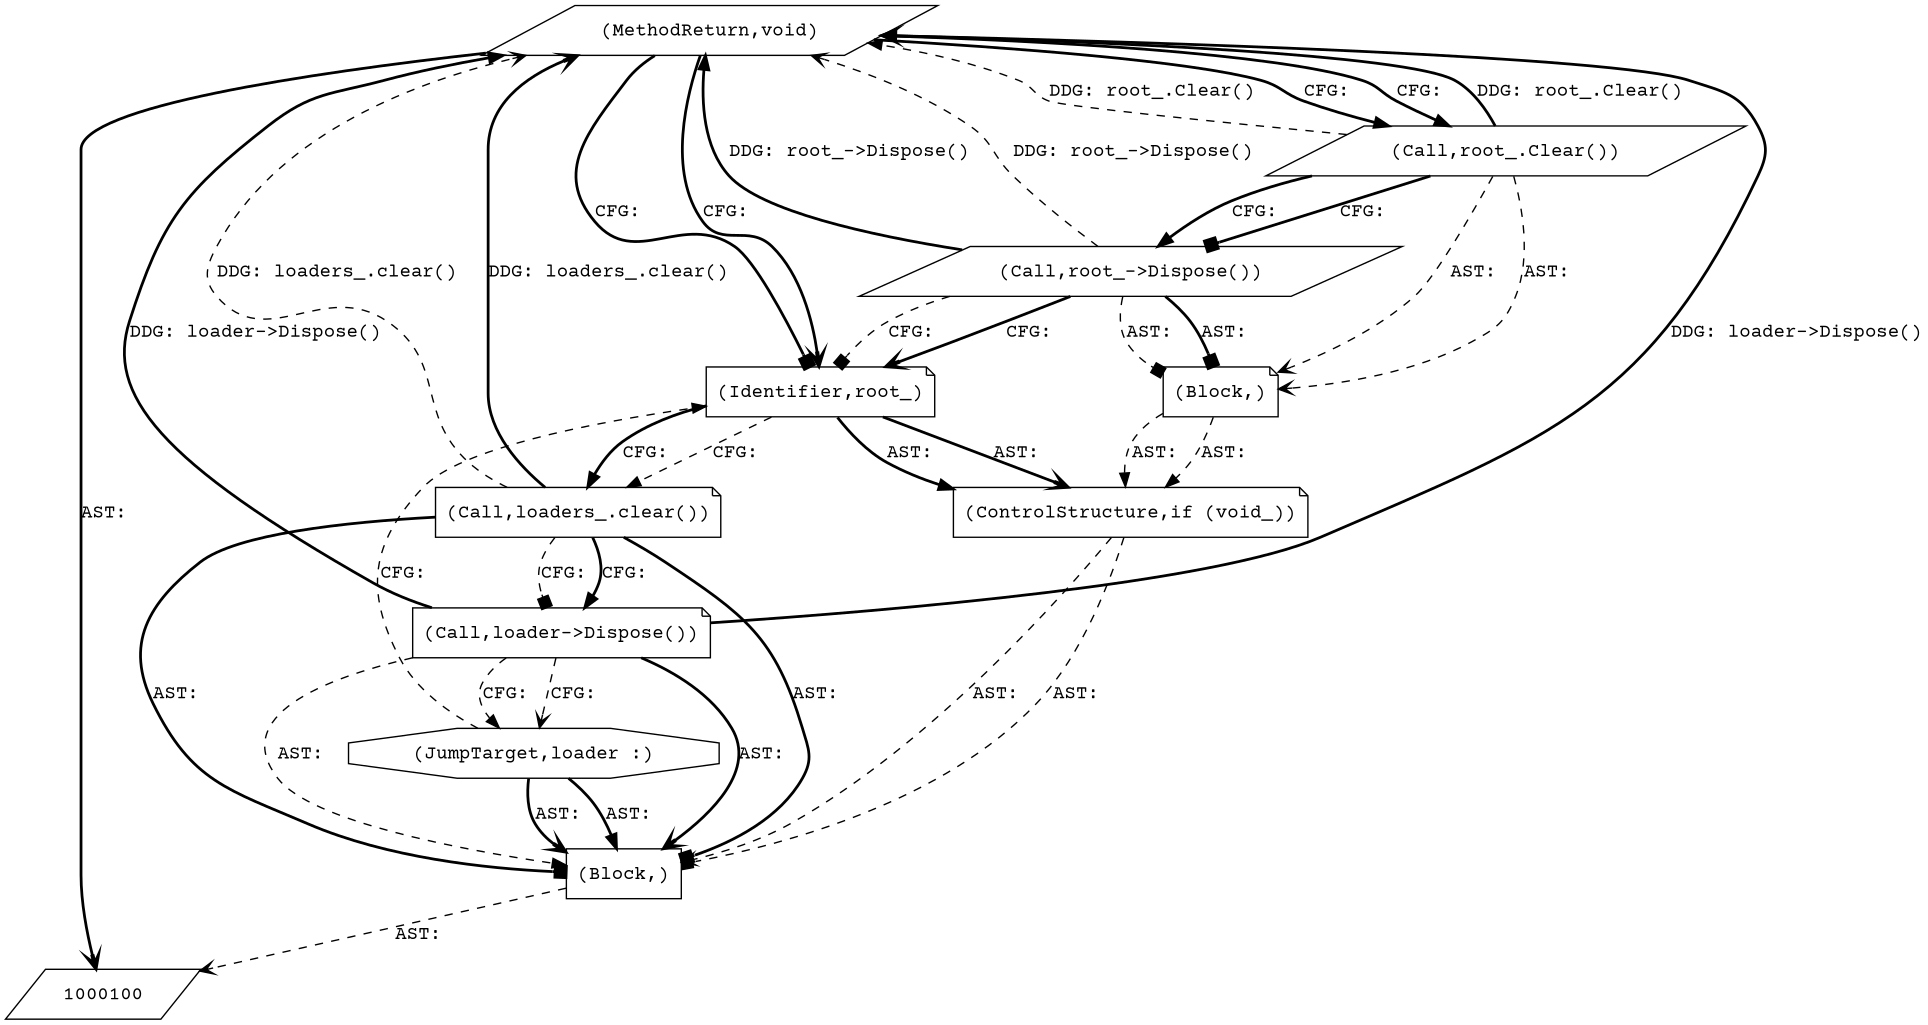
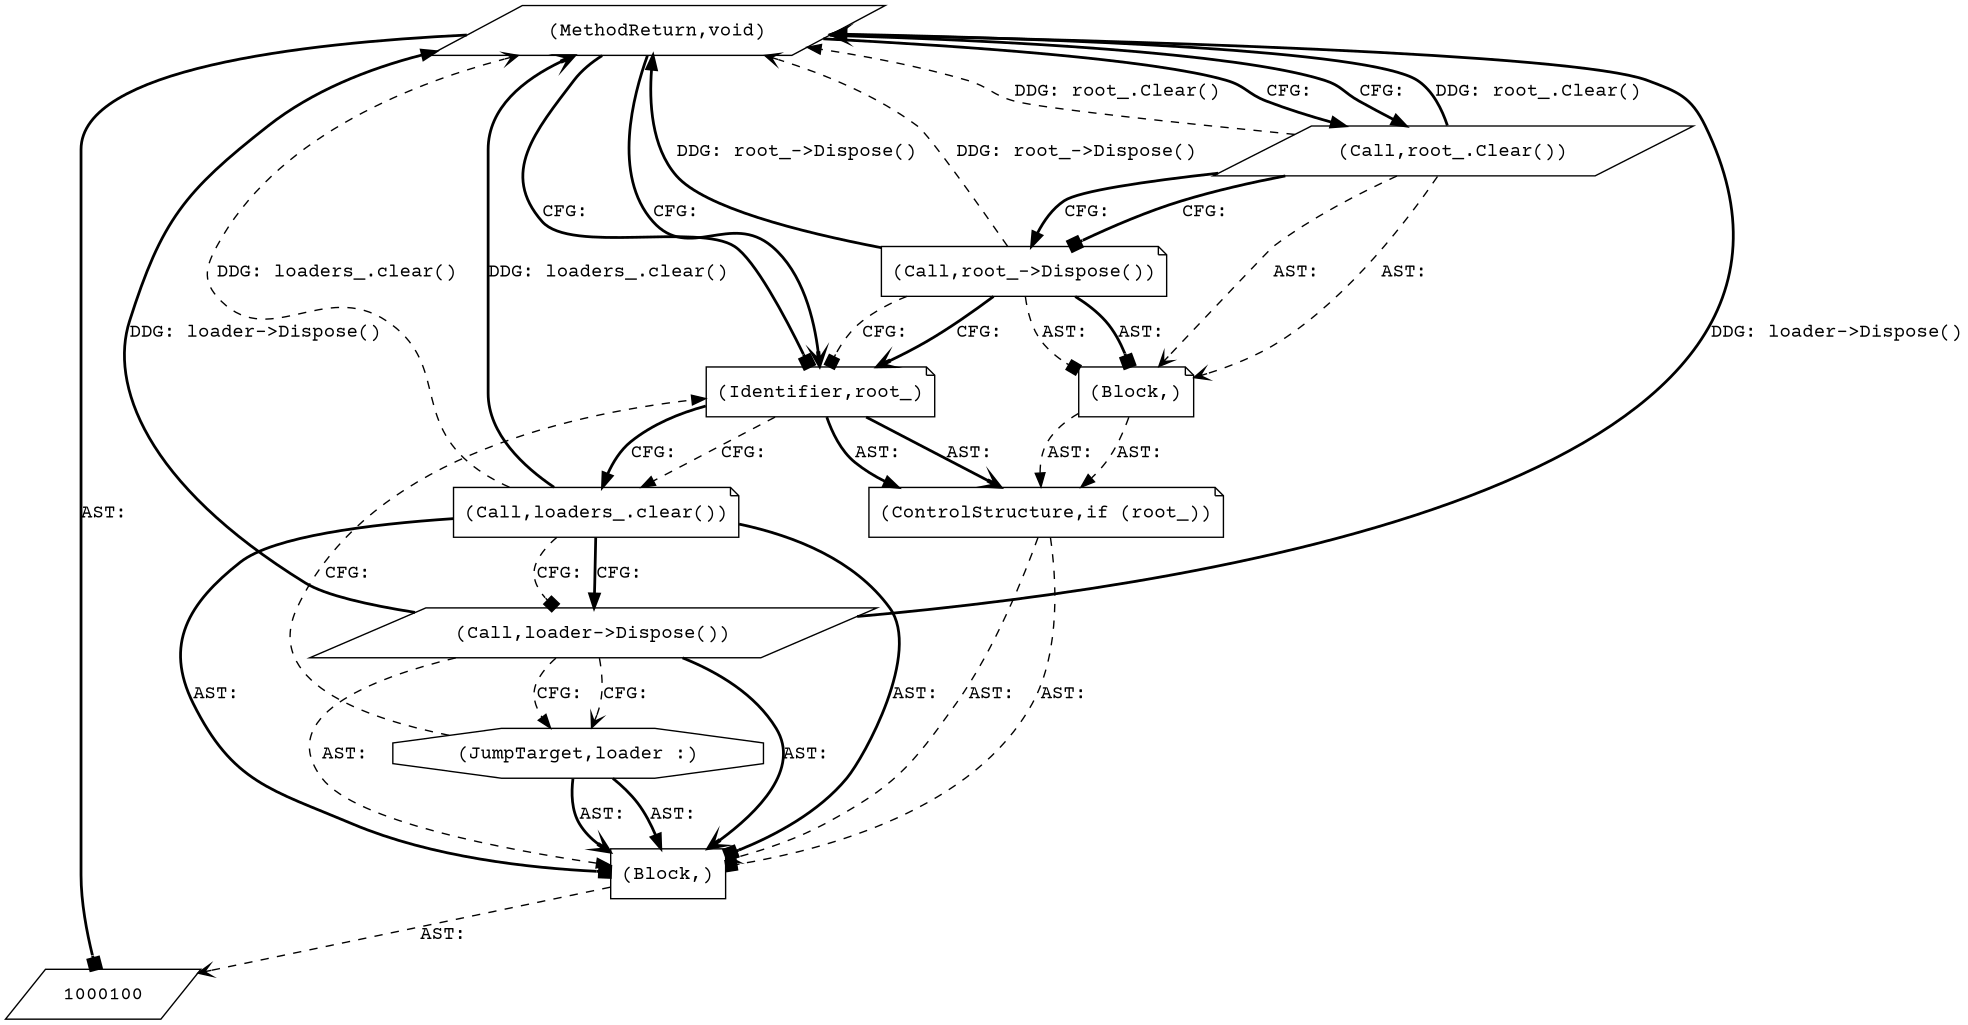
  digraph {
    fontname="Courier Prime"
    node [fontname="Courier Prime" shape=note]
    edge [arrowhead=normal fontname="Courier Prime" style=bold]
    n1 [label="(MethodReturn,void)" shape=parallelogram]
    n2 [label="(Identifier,root_)"]
    n3 [label="(Call,root_.Clear())" shape=parallelogram]
    1000100 [shape=parallelogram]
    n5 [label="(Call,loaders_.clear())"]
-   n6 [label="(ControlStructure,if (void_))"]
+   n6 [label="(ControlStructure,if (root_))"]
    n7 [label="(Block,)"]
-   n8 [label="(Call,root_->Dispose())" shape=parallelogram]
+   n8 [label="(Call,root_->Dispose())"]
    n9 [label="(Block,)" shape=box]
    n10 [label="(JumpTarget,loader :)" shape=octagon]
-   n11 [label="(Call,loader->Dispose())"]
+   n11 [label="(Call,loader->Dispose())" shape=parallelogram]
    n1 -> n2 [arrowhead=box label="CFG: "]
    n1 -> n2 [arrowhead=vee label="CFG: "]
    n1 -> n3 [label="CFG: "]
    n1 -> n3 [label="CFG: "]
-   n1 -> 1000100 [arrowhead=vee label="AST: "]
+   n1 -> 1000100 [arrowhead=box label="AST: "]
    n2 -> n5 [label="CFG: " style=dashed]
    n2 -> n5 [label="CFG: "]
    n2 -> n6 [label="AST: "]
    n2 -> n6 [arrowhead=vee label="AST: "]
    n3 -> n1 [label="DDG: root_.Clear()"]
    n3 -> n1 [label="DDG: root_.Clear()" style=dashed]
    n3 -> n7 [arrowhead=vee label="AST: " style=dashed]
    n3 -> n7 [arrowhead=vee label="AST: " style=dashed]
    n3 -> n8 [arrowhead=box label="CFG: "]
    n3 -> n8 [label="CFG: "]
    n5 -> n1 [arrowhead=vee label="DDG: loaders_.clear()" style=dashed]
    n5 -> n1 [arrowhead=vee label="DDG: loaders_.clear()"]
    n5 -> n9 [arrowhead=box label="AST: "]
    n5 -> n9 [arrowhead=box label="AST: "]
    n5 -> n11 [arrowhead=box label="CFG: " style=dashed]
    n5 -> n11 [label="CFG: "]
    n6 -> n9 [arrowhead=vee label="AST: " style=dashed]
    n6 -> n9 [arrowhead=box label="AST: " style=dashed]
    n7 -> n6 [label="AST: " style=dashed]
    n7 -> n6 [label="AST: " style=dashed]
    n8 -> n1 [label="DDG: root_->Dispose()"]
    n8 -> n1 [arrowhead=vee label="DDG: root_->Dispose()" style=dashed]
    n8 -> n2 [arrowhead=vee label="CFG: "]
    n8 -> n2 [arrowhead=box label="CFG: " style=dashed]
    n8 -> n7 [arrowhead=box label="AST: "]
    n8 -> n7 [arrowhead=box label="AST: " style=dashed]
    n9 -> 1000100 [arrowhead=vee label="AST: " style=dashed]
    n10 -> n2 [label="CFG: " style=dashed]
    n10 -> n9 [arrowhead=vee label="AST: "]
    n10 -> n9 [label="AST: "]
    n11 -> n1 [arrowhead=vee label="DDG: loader->Dispose()"]
    n11 -> n1 [label="DDG: loader->Dispose()"]
    n11 -> n9 [arrowhead=vee label="AST: "]
    n11 -> n9 [label="AST: " style=dashed]
    n11 -> n10 [arrowhead=vee label="CFG: " style=dashed]
    n11 -> n10 [label="CFG: " style=dashed]
  }
